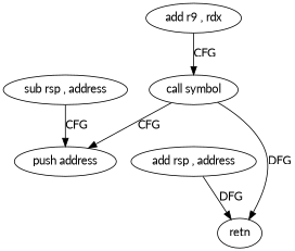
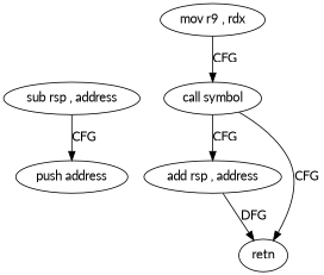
  digraph {
    fontname=Lato
    node [fontname=Lato]
    edge [fontname=Lato]
    n1 [label="sub rsp , address"]
    n2 [label="push address"]
-   n3 [label="add r9 , rdx"]
+   n3 [label="mov r9 , rdx"]
    n4 [label="call symbol"]
    n5 [label="add rsp , address"]
    n6 [label=retn]
    n1 -> n2 [label=CFG]
    n3 -> n4 [label=CFG]
-   n4 -> n2 [label=CFG]
-   n4 -> n6 [label=DFG]
+   n4 -> n5 [label=CFG]
+   n4 -> n6 [label=CFG]
    n5 -> n6 [label=DFG]
  }
